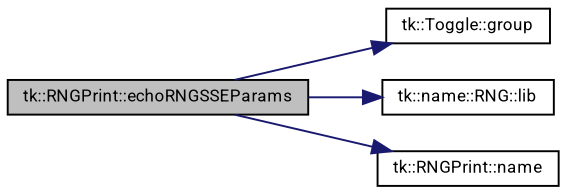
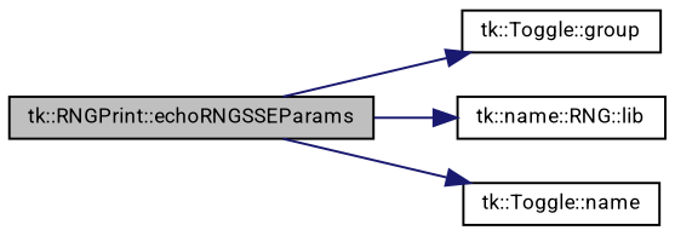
  digraph {
    fontname=Roboto
    rankdir=LR
    node [color=black fontname=Roboto fontsize=9 shape=record]
    edge [color=midnightblue fontname=Roboto fontsize=9 labelfontname="sans-serif" labelfontsize=9 style=solid]
    n1 [fillcolor=grey75 fontcolor=black height=0.2 label="tk::RNGPrint::echoRNGSSEParams" style=filled width=0.4]
    n2 [height=0.2 label="tk::Toggle::group" width=0.4]
    n3 [height=0.2 label="tk::name::RNG::lib" width=0.4]
-   n4 [height=0.2 label="tk::RNGPrint::name" width=0.4]
+   n4 [height=0.2 label="tk::Toggle::name" width=0.4]
    n1 -> n2
    n1 -> n3
    n1 -> n4
  }
